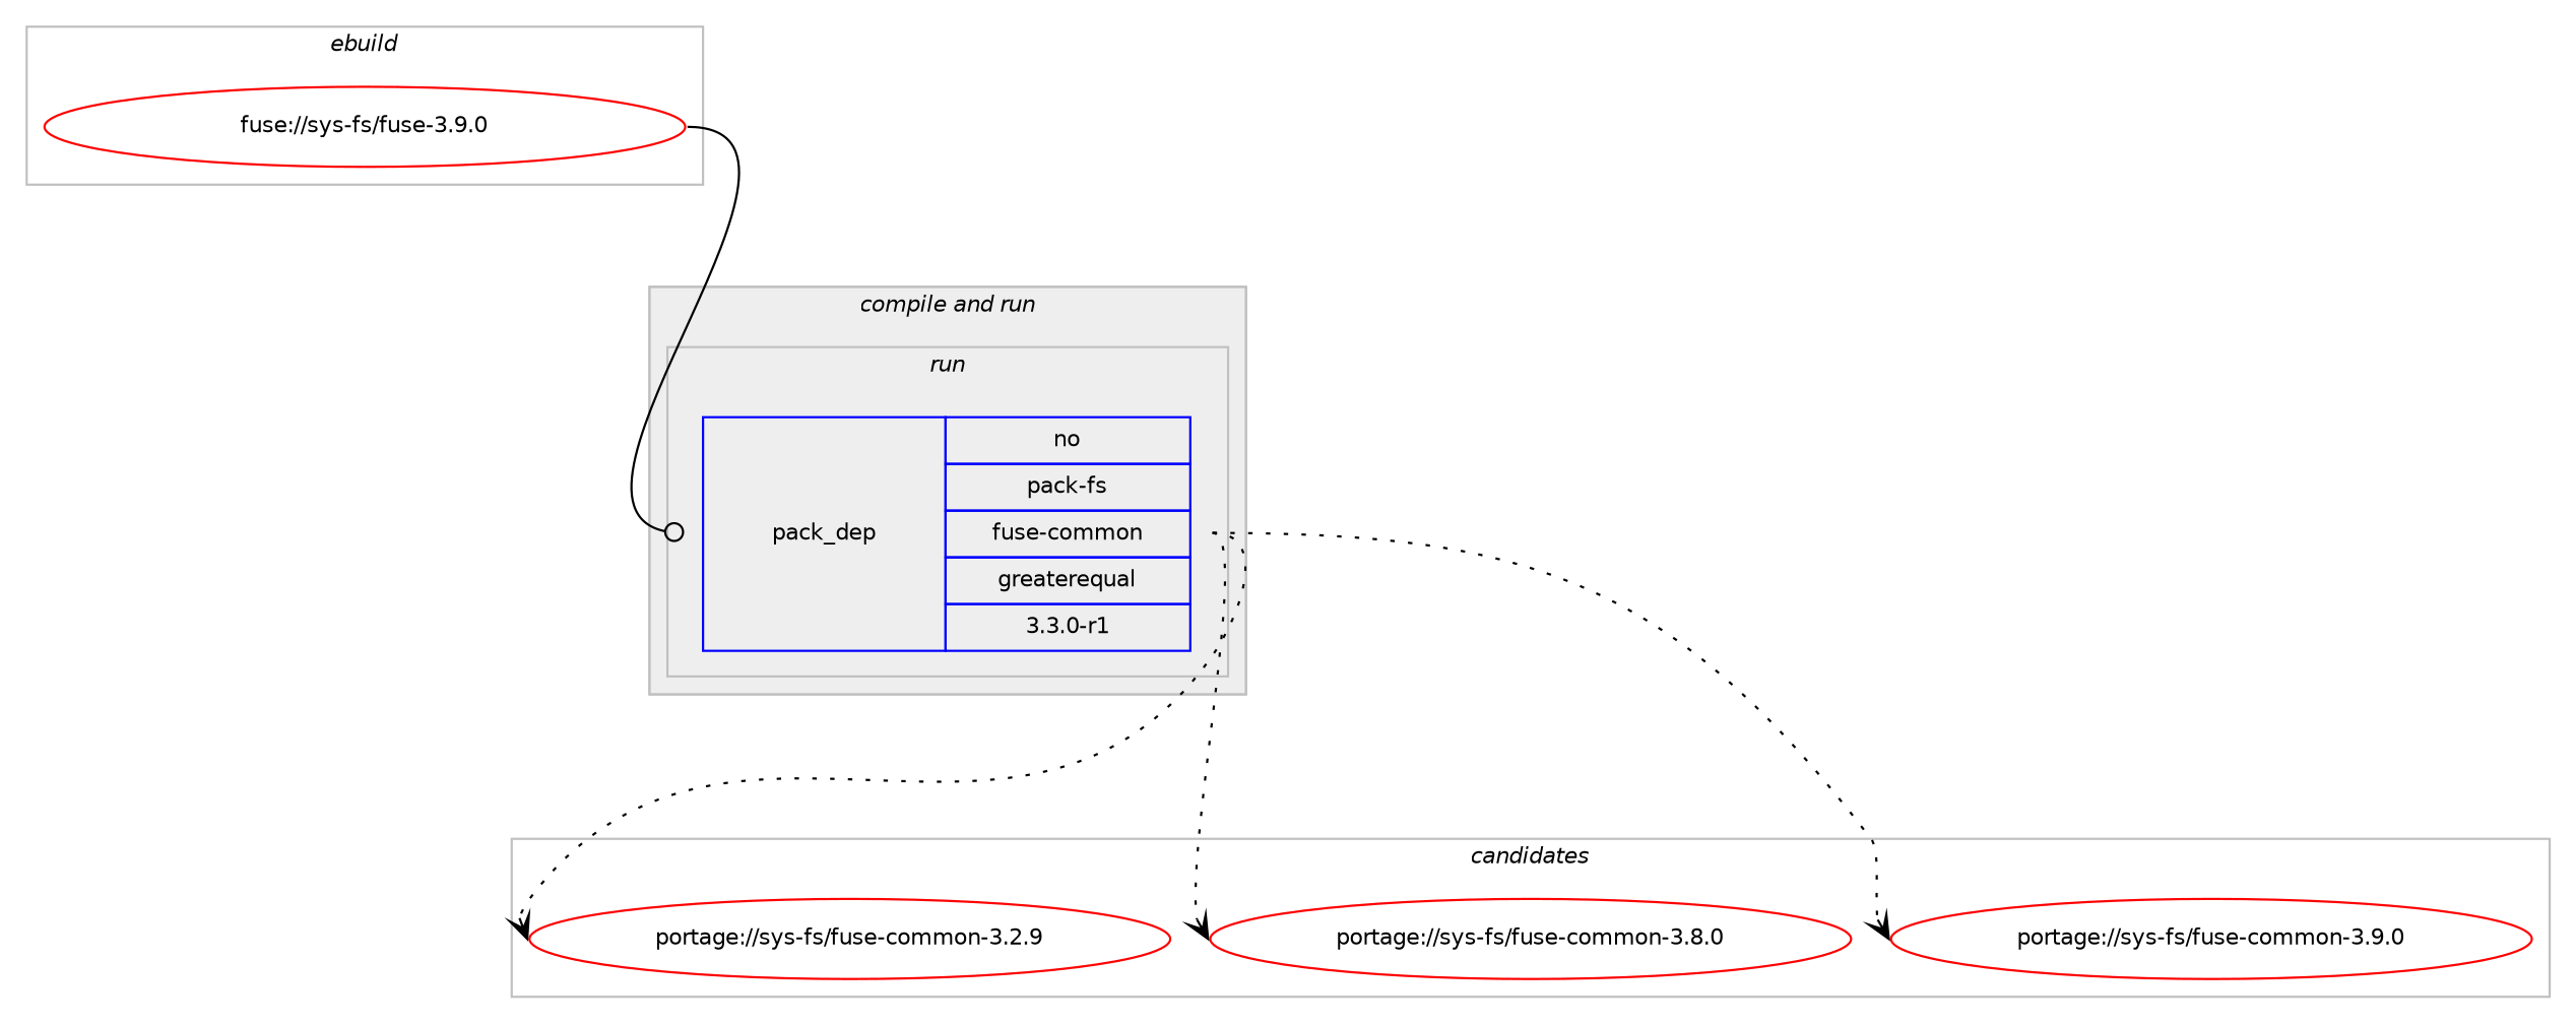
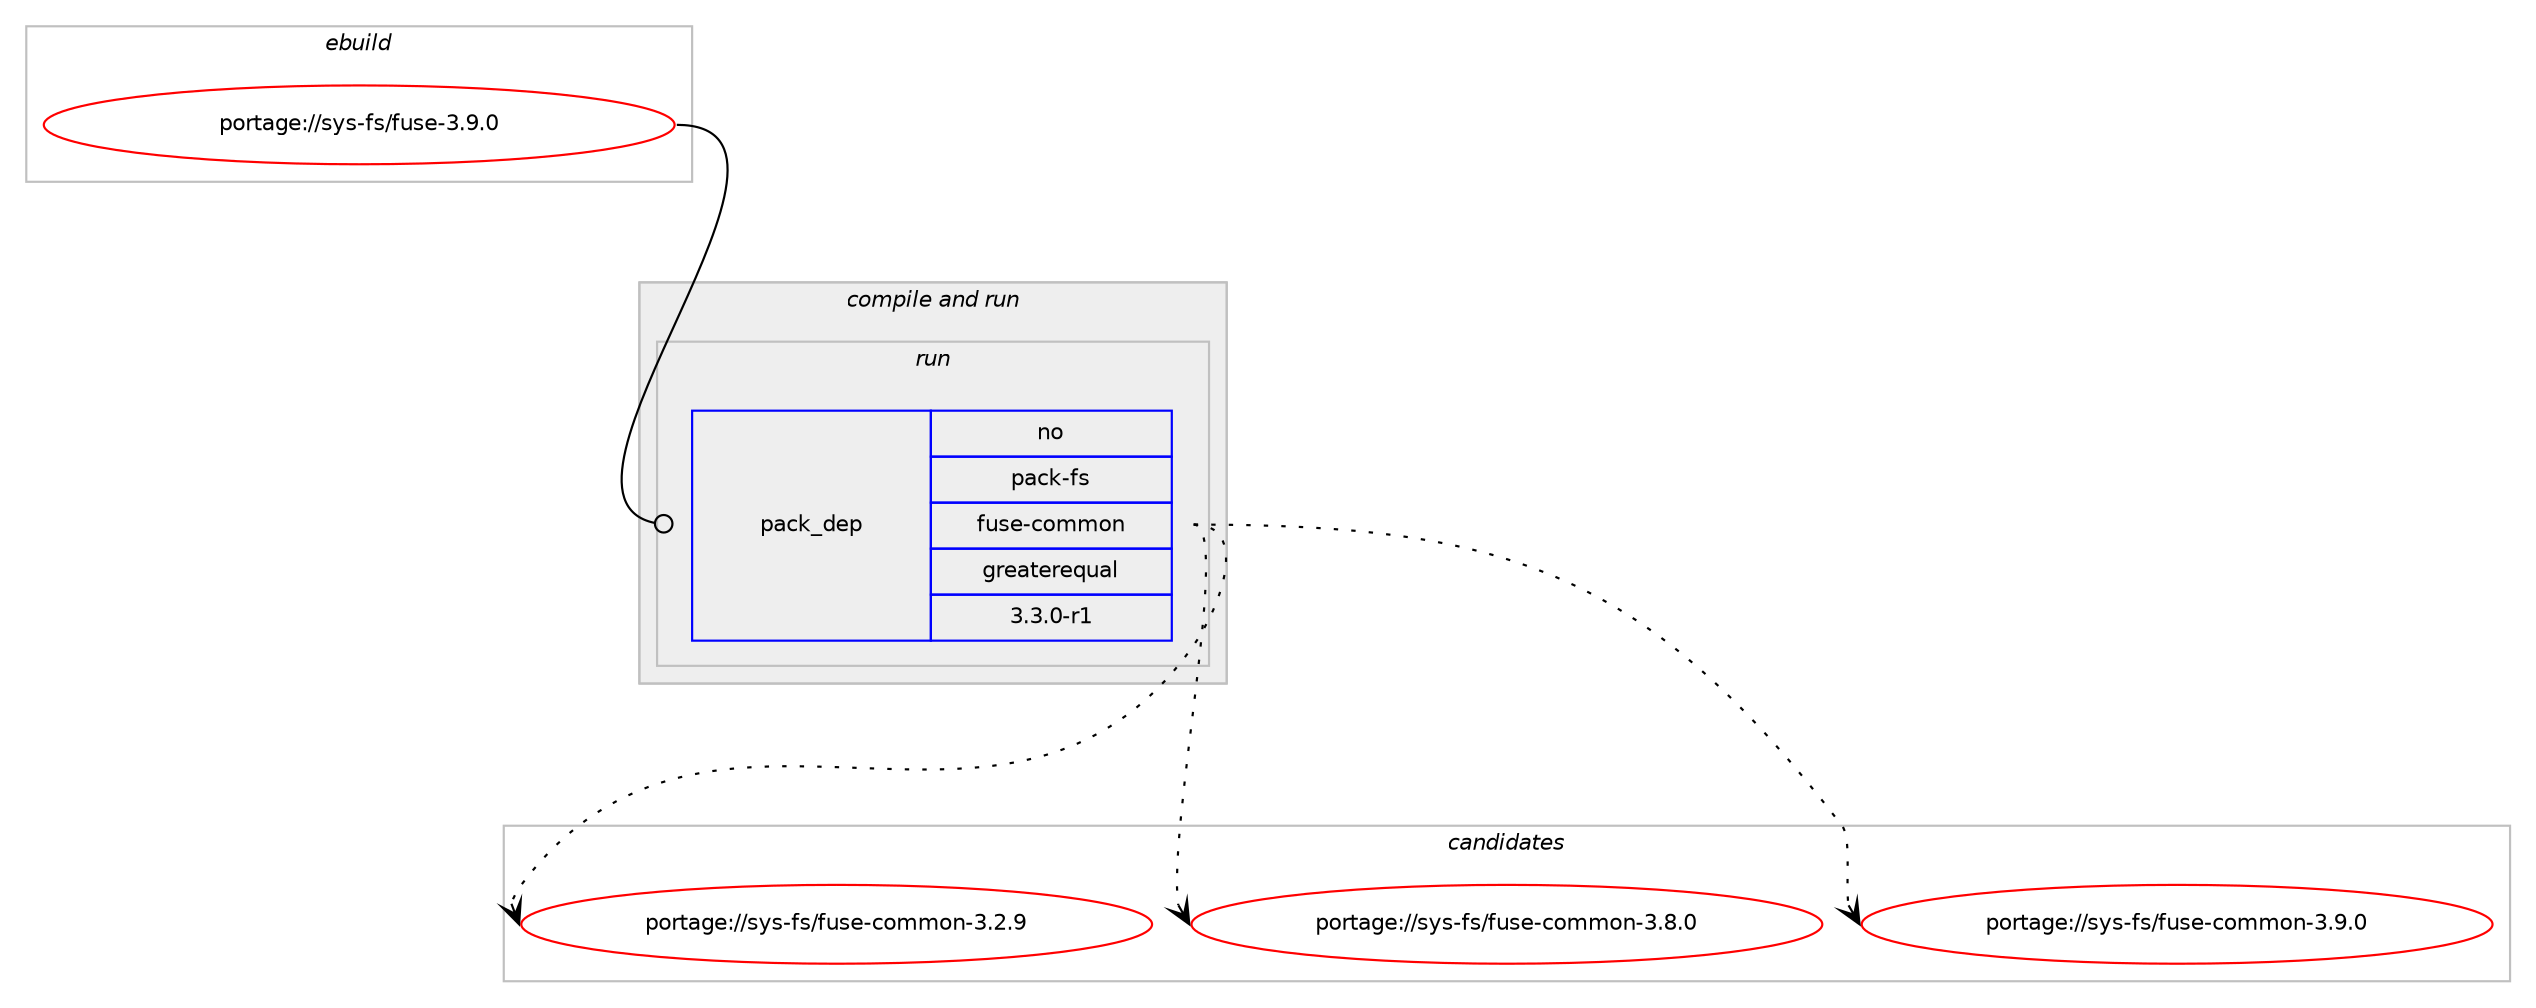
  digraph {
    compound=true
    concentrate=true
    fontname=Helvetica
    fontsize=10
    newrank=true
    rankdir=TB
    ranksep=1.5
    node [color=red fontname=Helvetica fontsize=10]
    edge [arrowhead=vee headport=w style=dotted tailport=e weight=100]
-   n1 [label="fuse://sys-fs/fuse-3.9.0" width=4]
+   n1 [label="portage://sys-fs/fuse-3.9.0" width=4]
    n2 [color=blue label=<<TABLE BORDER="0" CELLBORDER="1" CELLSPACING="0" CELLPADDING="4" WIDTH="220"><TR><TD ROWSPAN="6" CELLPADDING="30">pack_dep</TD></TR><TR><TD WIDTH="110">no</TD></TR><TR><TD>pack-fs</TD></TR><TR><TD>fuse-common</TD></TR><TR><TD>greaterequal</TD></TR><TR><TD>3.3.0-r1</TD></TR></TABLE>> shape=none]
    n3 [label="portage://sys-fs/fuse-common-3.9.0" width=4]
    n4 [label="portage://sys-fs/fuse-common-3.8.0" width=4]
    n5 [label="portage://sys-fs/fuse-common-3.2.9" width=4]
    subgraph cluster_1 {
      color=gray
      label=<<i>ebuild</i>>
      rank=same
      n1
    }
    subgraph cluster_2 {
      color=gray
      label=<<i>dependencies</i>>
      subgraph cluster_3 {
        color=gray
        fillcolor="#eeeeee"
        label=<<i>compile</i>>
        style=filled
      }
      subgraph cluster_4 {
        color=gray
        fillcolor="#eeeeee"
        label=<<i>compile and run</i>>
        style=filled
      }
      subgraph cluster_5 {
        color=gray
        fillcolor="#eeeeee"
        label=<<i>run</i>>
        style=filled
        subgraph sub_6 {
          color=gray
          fillcolor="#eeeeee"
          label=<<i>run</i>>
          style=filled
          n2
        }
      }
    }
    subgraph cluster_7 {
      color=gray
      label=<<i>candidates</i>>
      rank=same
      subgraph sub_8 {
        color=black
        label=<<i>candidates</i>>
        nodesep=1
        rank=same
        n3
        n4
        n5
      }
    }
    n1 -> n2 [arrowhead=odot style=solid weight=20]
    n2 -> n3
    n2 -> n4
    n2 -> n5
  }
